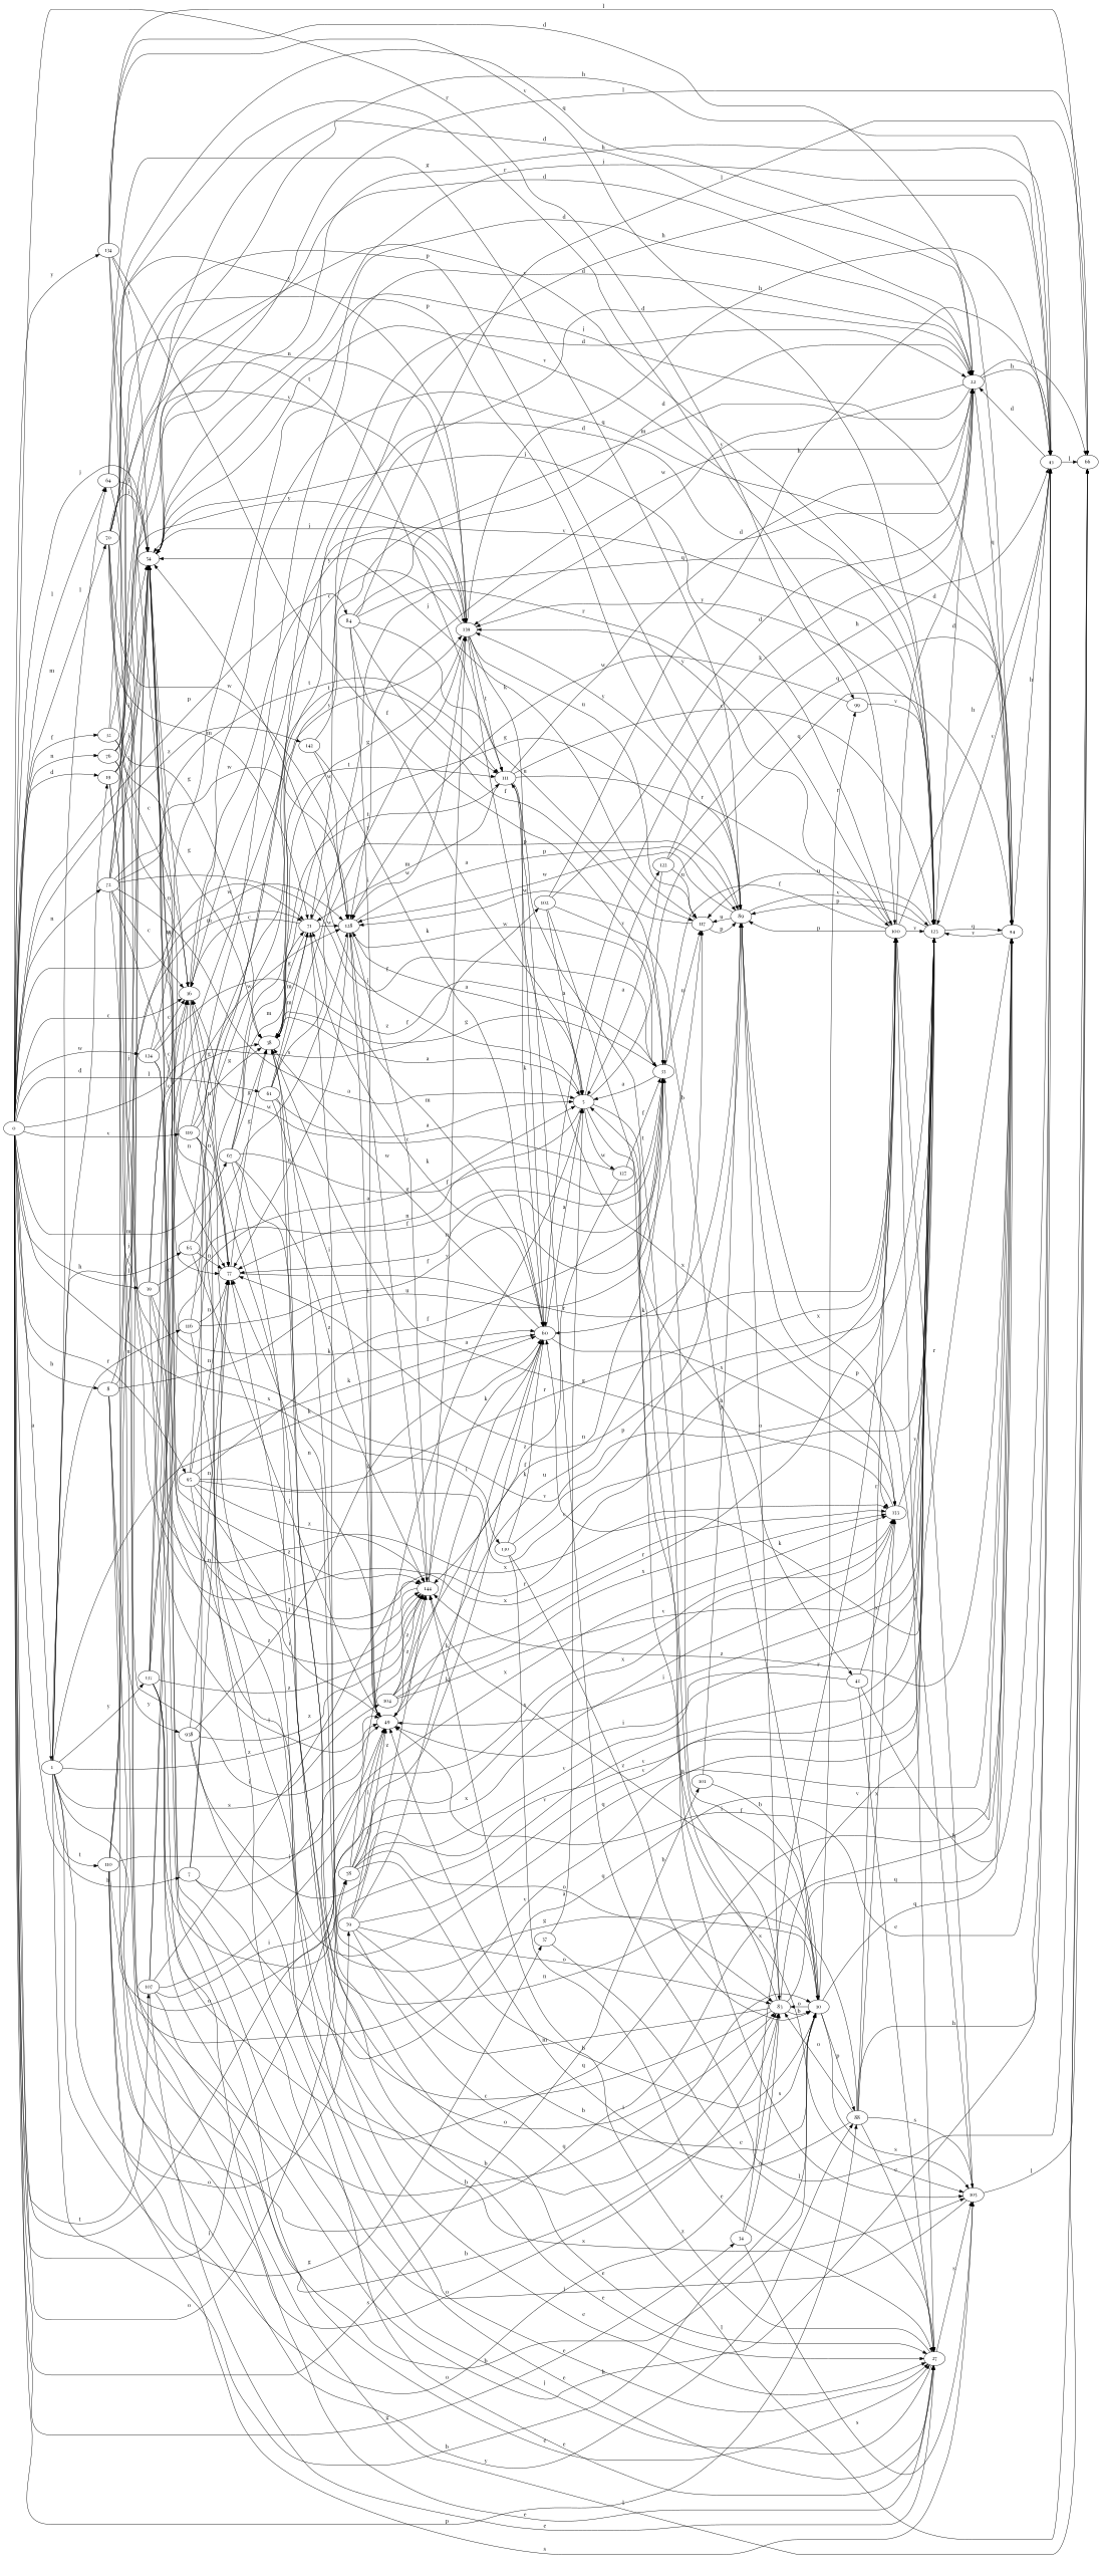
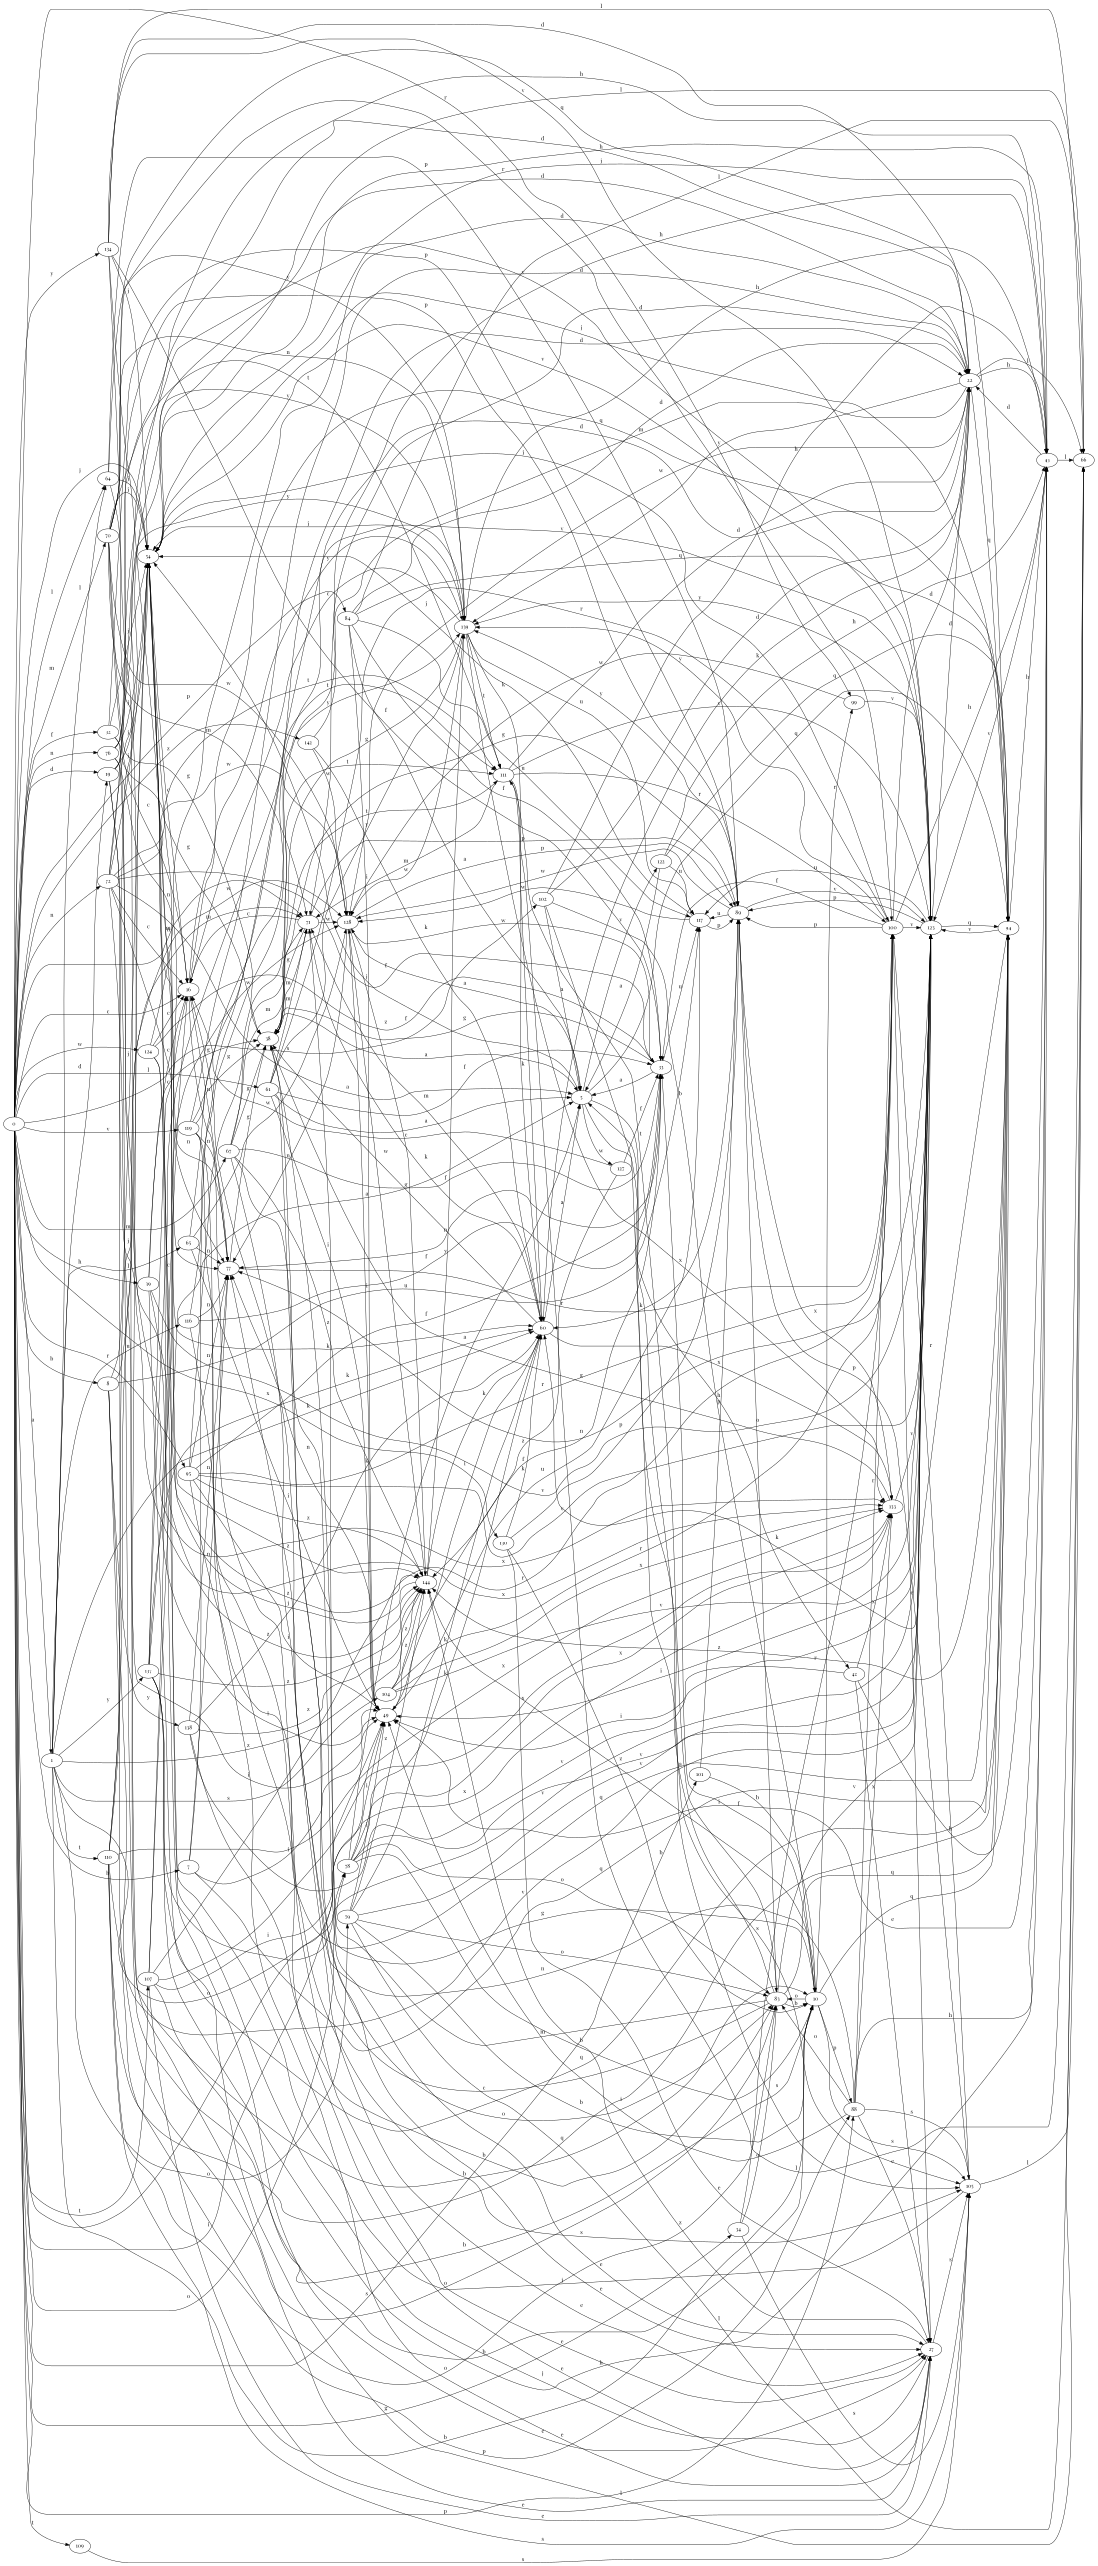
  strict digraph {
    fontname="Playfair Display"
    rankdir=LR
    node [fontname="Playfair Display"]
    edge [fontname="Playfair Display"]
    0
    1
    7
    8
    16
    19
    32
    34
    39
    49
    54
    61
    64
    67
    70
    71
    72
    76
    78
    84
    88
    95
    99
    101
    102
    107
+   109
    119
    124
    130
    133
    134
    142
    10
-   37
    60
    65
    79
    104
    110
    116
    137
    144
    77
    94
    22
    83
    117
-   138 [label=938]
+   138
    27
    139
    123
    38
    89
    105
    100
    33
    66
    43
    5
    111
    128
    42
    122
    127
    0 -> 1 [label=a]
    0 -> 7 [label=b]
    0 -> 8 [label=b]
    0 -> 16 [label=c]
    0 -> 19 [label=d]
    0 -> 32 [label=f]
    0 -> 34 [label=g]
    0 -> 39 [label=h]
    0 -> 49 [label=i]
    0 -> 54 [label=j]
    0 -> 61 [label=l]
    0 -> 64 [label=l]
    0 -> 67 [label=m]
    0 -> 70 [label=m]
    0 -> 71 [label=m]
    0 -> 72 [label=n]
    0 -> 76 [label=n]
    0 -> 78 [label=o]
    0 -> 84 [label=p]
    0 -> 88 [label=p]
    0 -> 95 [label=r]
    0 -> 99 [label=r]
    0 -> 101 [label=s]
    0 -> 102 [label=s]
    0 -> 107 [label=t]
+   0 -> 109 [label=t]
    0 -> 119 [label=v]
    0 -> 124 [label=w]
    0 -> 130 [label=x]
    0 -> 133 [label=x]
    0 -> 134 [label=y]
    0 -> 142 [label=z]
    1 -> 19 [label=d]
    1 -> 64 [label=l]
    1 -> 78 [label=o]
    1 -> 10 [label=b]
-   1 -> 37 [label=g]
    1 -> 60 [label=k]
    1 -> 65 [label=l]
    1 -> 79 [label=o]
    1 -> 104 [label=s]
    1 -> 110 [label=t]
    1 -> 116 [label=u]
    1 -> 137 [label=y]
    1 -> 144 [label=z]
    7 -> 49 [label=i]
    7 -> 77 [label=n]
    7 -> 94 [label=q]
    7 -> 22 [label=d]
    8 -> 54 [label=j]
    8 -> 71 [label=m]
-   8 -> 88 [label=y]
+   8 -> 88 [label=p]
    8 -> 83 [label=o]
    8 -> 117 [label=u]
    8 -> 138 [label=y]
    16 -> 77 [label=n]
    16 -> 94 [label=q]
    16 -> 27 [label=e]
    16 -> 139 [label=y]
    19 -> 54 [label=j]
    19 -> 133 [label=x]
    19 -> 10 [label=b]
    19 -> 22 [label=d]
    19 -> 123 [label=v]
    32 -> 54 [label=j]
    32 -> 133 [label=x]
    32 -> 38 [label=g]
    32 -> 89 [label=p]
    34 -> 83 [label=o]
    34 -> 105 [label=s]
    34 -> 100 [label=r]
    39 -> 16 [label=c]
    39 -> 49 [label=i]
    39 -> 123 [label=v]
    39 -> 38 [label=g]
-   39 -> 33 [label=f]
+   61 -> 33 [label=f]
    39 -> 66 [label=l]
    49 -> 144 [label=z]
    49 -> 77 [label=n]
    49 -> 117 [label=u]
    54 -> 16 [label=c]
    54 -> 144 [label=z]
    54 -> 77 [label=n]
    54 -> 123 [label=v]
    54 -> 66 [label=l]
    54 -> 43 [label=h]
    61 -> 49 [label=i]
    61 -> 71 [label=m]
    61 -> 27 [label=e]
    61 -> 139 [label=y]
    61 -> 100 [label=r]
    61 -> 5 [label=a]
    64 -> 54 [label=j]
    64 -> 27 [label=e]
    64 -> 139 [label=y]
-   64 -> 89 [label=g]
+   64 -> 89 [label=p]
    67 -> 71 [label=m]
    67 -> 144 [label=z]
    67 -> 83 [label=o]
    67 -> 27 [label=e]
    67 -> 38 [label=g]
    67 -> 33 [label=f]
    67 -> 111 [label=t]
    70 -> 16 [label=c]
    70 -> 54 [label=j]
    70 -> 71 [label=m]
    70 -> 94 [label=q]
    70 -> 139 [label=n]
    70 -> 38 [label=g]
    70 -> 100 [label=r]
    70 -> 111 [label=t]
    70 -> 128 [label=w]
    71 -> 16 [label=c]
    71 -> 60 [label=k]
    71 -> 38 [label=g]
    71 -> 89 [label=p]
    71 -> 128 [label=w]
    72 -> 16 [label=c]
    72 -> 49 [label=i]
    72 -> 54 [label=j]
    72 -> 60 [label=k]
    72 -> 139 [label=y]
    72 -> 33 [label=f]
    72 -> 43 [label=h]
    72 -> 5 [label=a]
    72 -> 111 [label=t]
    72 -> 128 [label=w]
    76 -> 54 [label=j]
    76 -> 10 [label=b]
    76 -> 77 [label=n]
    76 -> 139 [label=y]
    76 -> 89 [label=p]
    78 -> 49 [label=i]
    78 -> 133 [label=x]
    78 -> 10 [label=b]
    78 -> 60 [label=k]
    78 -> 83 [label=o]
    78 -> 123 [label=v]
    78 -> 5 [label=a]
    84 -> 49 [label=i]
    84 -> 94 [label=q]
    84 -> 22 [label=d]
    84 -> 117 [label=u]
    84 -> 33 [label=f]
    84 -> 66 [label=l]
    84 -> 5 [label=a]
    88 -> 49 [label=i]
    88 -> 133 [label=x]
    88 -> 77 [label=n]
    88 -> 83 [label=o]
    88 -> 27 [label=e]
    88 -> 105 [label=s]
    88 -> 100 [label=r]
    88 -> 43 [label=h]
    95 -> 49 [label=i]
    95 -> 144 [label=z]
    95 -> 77 [label=n]
    95 -> 94 [label=q]
    95 -> 123 [label=v]
    95 -> 100 [label=r]
    95 -> 33 [label=f]
    95 -> 111 [label=t]
    99 -> 123 [label=v]
    99 -> 128 [label=w]
    101 -> 10 [label=b]
    101 -> 89 [label=p]
    102 -> 10 [label=b]
    102 -> 22 [label=d]
    102 -> 105 [label=s]
    102 -> 43 [label=h]
    102 -> 5 [label=a]
    107 -> 16 [label=c]
    107 -> 49 [label=i]
    107 -> 133 [label=x]
    107 -> 10 [label=b]
    107 -> 27 [label=e]
    107 -> 100 [label=r]
    107 -> 5 [label=a]
+   109 -> 105 [label=s]
    119 -> 77 [label=n]
    119 -> 22 [label=d]
    119 -> 27 [label=e]
    119 -> 123 [label=v]
    119 -> 38 [label=g]
    119 -> 105 [label=s]
    124 -> 16 [label=c]
    124 -> 144 [label=z]
    124 -> 22 [label=d]
    124 -> 27 [label=e]
    124 -> 33 [label=f]
    130 -> 10 [label=b]
    130 -> 60 [label=k]
    130 -> 27 [label=e]
    130 -> 89 [label=p]
    133 -> 123 [label=v]
    133 -> 38 [label=g]
    134 -> 54 [label=j]
    134 -> 144 [label=z]
    134 -> 77 [label=n]
    134 -> 22 [label=d]
    134 -> 123 [label=v]
    134 -> 33 [label=f]
    134 -> 66 [label=l]
    142 -> 60 [label=k]
    142 -> 22 [label=d]
    142 -> 128 [label=w]
    10 -> 88 [label=p]
    10 -> 99 [label=r]
    10 -> 144 [label=z]
    10 -> 94 [label=q]
    10 -> 83 [label=o]
    10 -> 38 [label=g]
    10 -> 105 [label=s]
    10 -> 33 [label=f]
-   37 -> 27 [label=e]
-   37 -> 5 [label=a]
    60 -> 49 [label=i]
    60 -> 71 [label=m]
    60 -> 133 [label=x]
    60 -> 38 [label=g]
    60 -> 5 [label=a]
    65 -> 49 [label=i]
    65 -> 77 [label=n]
    65 -> 22 [label=d]
    65 -> 128 [label=w]
    79 -> 49 [label=i]
    79 -> 10 [label=b]
    79 -> 60 [label=k]
    79 -> 144 [label=z]
    79 -> 83 [label=o]
    79 -> 123 [label=v]
    79 -> 66 [label=l]
    104 -> 133 [label=x]
    104 -> 144 [label=z]
    104 -> 123 [label=v]
    104 -> 100 [label=r]
    104 -> 33 [label=f]
    110 -> 54 [label=j]
    110 -> 133 [label=x]
    110 -> 94 [label=q]
    110 -> 22 [label=d]
    110 -> 83 [label=o]
    110 -> 123 [label=v]
    110 -> 105 [label=s]
    110 -> 128 [label=w]
    116 -> 77 [label=n]
    116 -> 27 [label=e]
    116 -> 139 [label=y]
    116 -> 33 [label=f]
    137 -> 16 [label=c]
    137 -> 60 [label=k]
    137 -> 144 [label=z]
    137 -> 94 [label=q]
    137 -> 123 [label=v]
    137 -> 43 [label=h]
    137 -> 111 [label=t]
    137 -> 128 [label=w]
    144 -> 54 [label=j]
    144 -> 60 [label=k]
    144 -> 139 [label=y]
    144 -> 128 [label=w]
    77 -> 38 [label=g]
    77 -> 100 [label=r]
    94 -> 54 [label=j]
    94 -> 60 [label=k]
    94 -> 144 [label=z]
    94 -> 123 [label=v]
    94 -> 43 [label=h]
    22 -> 71 [label=m]
    22 -> 60 [label=k]
    22 -> 94 [label=q]
    22 -> 139 [label=y]
    22 -> 66 [label=l]
    22 -> 43 [label=h]
    22 -> 128 [label=w]
    83 -> 16 [label=c]
    83 -> 71 [label=m]
    83 -> 10 [label=b]
    83 -> 94 [label=q]
    83 -> 123 [label=v]
    83 -> 5 [label=a]
    83 -> 111 [label=t]
    117 -> 54 [label=j]
    117 -> 89 [label=p]
    117 -> 128 [label=w]
    138 -> 60 [label=k]
    138 -> 144 [label=z]
    138 -> 77 [label=n]
    138 -> 83 [label=b]
    138 -> 123 [label=v]
    27 -> 54 [label=j]
    27 -> 144 [label=z]
    27 -> 105 [label=s]
    139 -> 16 [label=c]
    139 -> 54 [label=j]
    139 -> 133 [label=x]
    139 -> 60 [label=k]
    139 -> 117 [label=u]
    139 -> 38 [label=g]
    139 -> 43 [label=h]
    139 -> 111 [label=t]
    139 -> 128 [label=w]
    123 -> 49 [label=i]
    123 -> 77 [label=n]
    123 -> 94 [label=q]
    123 -> 22 [label=d]
    123 -> 117 [label=u]
    123 -> 139 [label=y]
    123 -> 89 [label=p]
    38 -> 71 [label=m]
    38 -> 27 [label=e]
    38 -> 43 [label=h]
    38 -> 5 [label=a]
    89 -> 133 [label=x]
    89 -> 60 [label=k]
    89 -> 83 [label=o]
    89 -> 117 [label=u]
    89 -> 139 [label=y]
    89 -> 123 [label=v]
    89 -> 38 [label=g]
    89 -> 128 [label=w]
    105 -> 54 [label=j]
    105 -> 89 [label=p]
    105 -> 100 [label=r]
    105 -> 66 [label=l]
    100 -> 54 [label=j]
    100 -> 22 [label=d]
    100 -> 27 [label=e]
    100 -> 139 [label=y]
    100 -> 123 [label=v]
    100 -> 89 [label=p]
    100 -> 33 [label=f]
    100 -> 43 [label=h]
    33 -> 77 [label=n]
    33 -> 117 [label=u]
    33 -> 38 [label=g]
    33 -> 5 [label=a]
    33 -> 128 [label=w]
    43 -> 49 [label=i]
    43 -> 54 [label=j]
    43 -> 22 [label=d]
    43 -> 123 [label=v]
    43 -> 66 [label=l]
    5 -> 54 [label=j]
-   5 -> 77 [label=n]
    5 -> 94 [label=q]
    5 -> 105 [label=s]
    5 -> 42 [label=h]
    5 -> 122 [label=v]
    5 -> 127 [label=w]
    111 -> 71 [label=m]
    111 -> 60 [label=k]
    111 -> 22 [label=d]
    111 -> 123 [label=v]
    111 -> 100 [label=r]
    111 -> 66 [label=l]
    128 -> 49 [label=i]
    128 -> 144 [label=z]
    128 -> 77 [label=n]
    128 -> 89 [label=p]
    128 -> 5 [label=a]
    42 -> 49 [label=i]
    42 -> 133 [label=x]
    42 -> 27 [label=e]
    42 -> 43 [label=h]
    122 -> 94 [label=q]
    122 -> 117 [label=u]
    122 -> 43 [label=h]
    122 -> 5 [label=a]
    127 -> 16 [label=c]
    127 -> 144 [label=z]
    127 -> 33 [label=f]
  }
